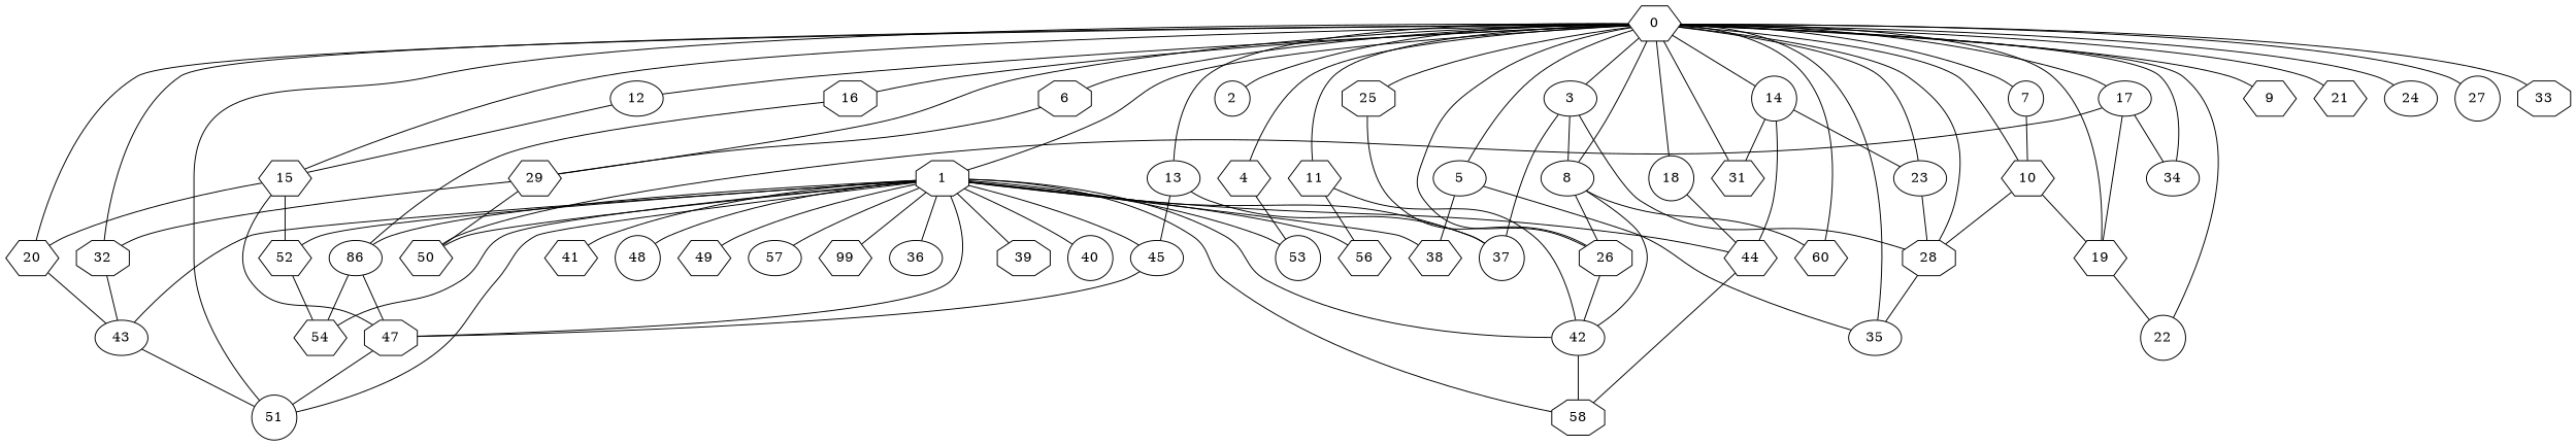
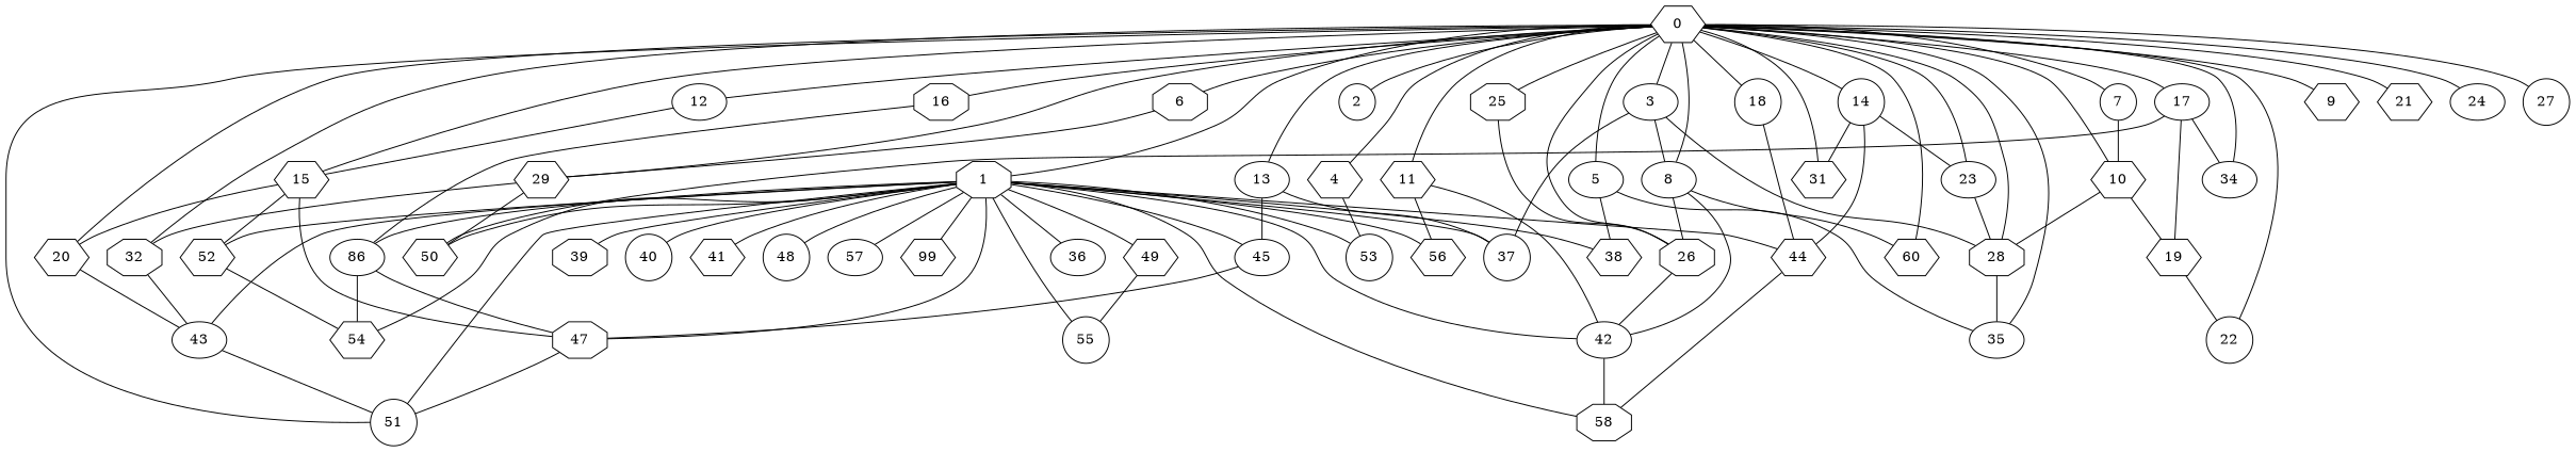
  graph {
    node [shape=hexagon]
    1 [shape=octagon]
    0
    2 [shape=circle]
    3 [shape=ellipse]
    4
    5 [shape=ellipse]
    6 [shape=octagon]
    7 [shape=circle]
    8 [shape=ellipse]
    9
    10
    11
    12 [shape=ellipse]
    13 [shape=ellipse]
    14 [shape=circle]
    15
    16 [shape=octagon]
    17 [shape=ellipse]
    18 [shape=circle]
    19
    20
    21
    22 [shape=circle]
    23 [shape=ellipse]
    24 [shape=ellipse]
    25 [shape=octagon]
    26 [shape=octagon]
    27 [shape=circle]
    28 [shape=octagon]
    29
    n31 [label=60]
    31
    32 [shape=octagon]
-   33 [shape=octagon]
    34 [shape=ellipse]
    35 [shape=ellipse]
    51 [shape=circle]
    36 [shape=ellipse]
    37 [shape=circle]
    38
    39 [shape=octagon]
    40 [shape=circle]
    41
    42 [shape=ellipse]
    43 [shape=ellipse]
    44
    45 [shape=ellipse]
    n48 [label=86 shape=ellipse]
    47 [shape=octagon]
    48 [shape=circle]
    49
    50
    52
    53 [shape=circle]
    54
+   55 [shape=circle]
    56
    57 [shape=ellipse]
    58 [shape=octagon]
    n60 [label=99]
    1 -- 51
    1 -- 36
    1 -- 37
    1 -- 38
    1 -- 39
    1 -- 40
    1 -- 41
    1 -- 42
    1 -- 43
    1 -- 44
    1 -- 45
    1 -- n48
    1 -- 47
    1 -- 48
    1 -- 49
    1 -- 50
    1 -- 52
    1 -- 53
    1 -- 54
+   1 -- 55
    1 -- 56
    1 -- 57
    1 -- 58
    1 -- n60
    0 -- 1
    0 -- 2
    0 -- 3
    0 -- 4
    0 -- 5
    0 -- 6
    0 -- 7
    0 -- 8
    0 -- 9
    0 -- 10
    0 -- 11
    0 -- 12
    0 -- 13
    0 -- 14
    0 -- 15
    0 -- 16
    0 -- 17
    0 -- 18
-   0 -- 19
    0 -- 20
    0 -- 21
    0 -- 22
    0 -- 23
    0 -- 24
    0 -- 25
    0 -- 26
    0 -- 27
    0 -- 28
    0 -- 29
    0 -- n31
    0 -- 31
    0 -- 32
-   0 -- 33
    0 -- 34
    0 -- 35
    0 -- 51
    3 -- 8
    3 -- 28
    3 -- 37
    4 -- 53
    5 -- 35
    5 -- 38
    6 -- 29
    7 -- 10
    8 -- 26
    8 -- n31
    8 -- 42
    10 -- 19
    10 -- 28
    11 -- 42
    11 -- 56
    12 -- 15
    13 -- 37
    13 -- 45
    14 -- 23
    14 -- 31
    14 -- 44
    15 -- 20
    15 -- 47
    15 -- 52
    16 -- n48
    17 -- 19
    17 -- 34
    17 -- 50
    18 -- 44
    19 -- 22
    20 -- 43
    23 -- 28
    25 -- 26
    26 -- 42
    28 -- 35
    29 -- 32
    29 -- 50
    32 -- 43
    42 -- 58
    43 -- 51
    44 -- 58
    45 -- 47
    n48 -- 47
    n48 -- 54
    47 -- 51
+   49 -- 55
    52 -- 54
  }
